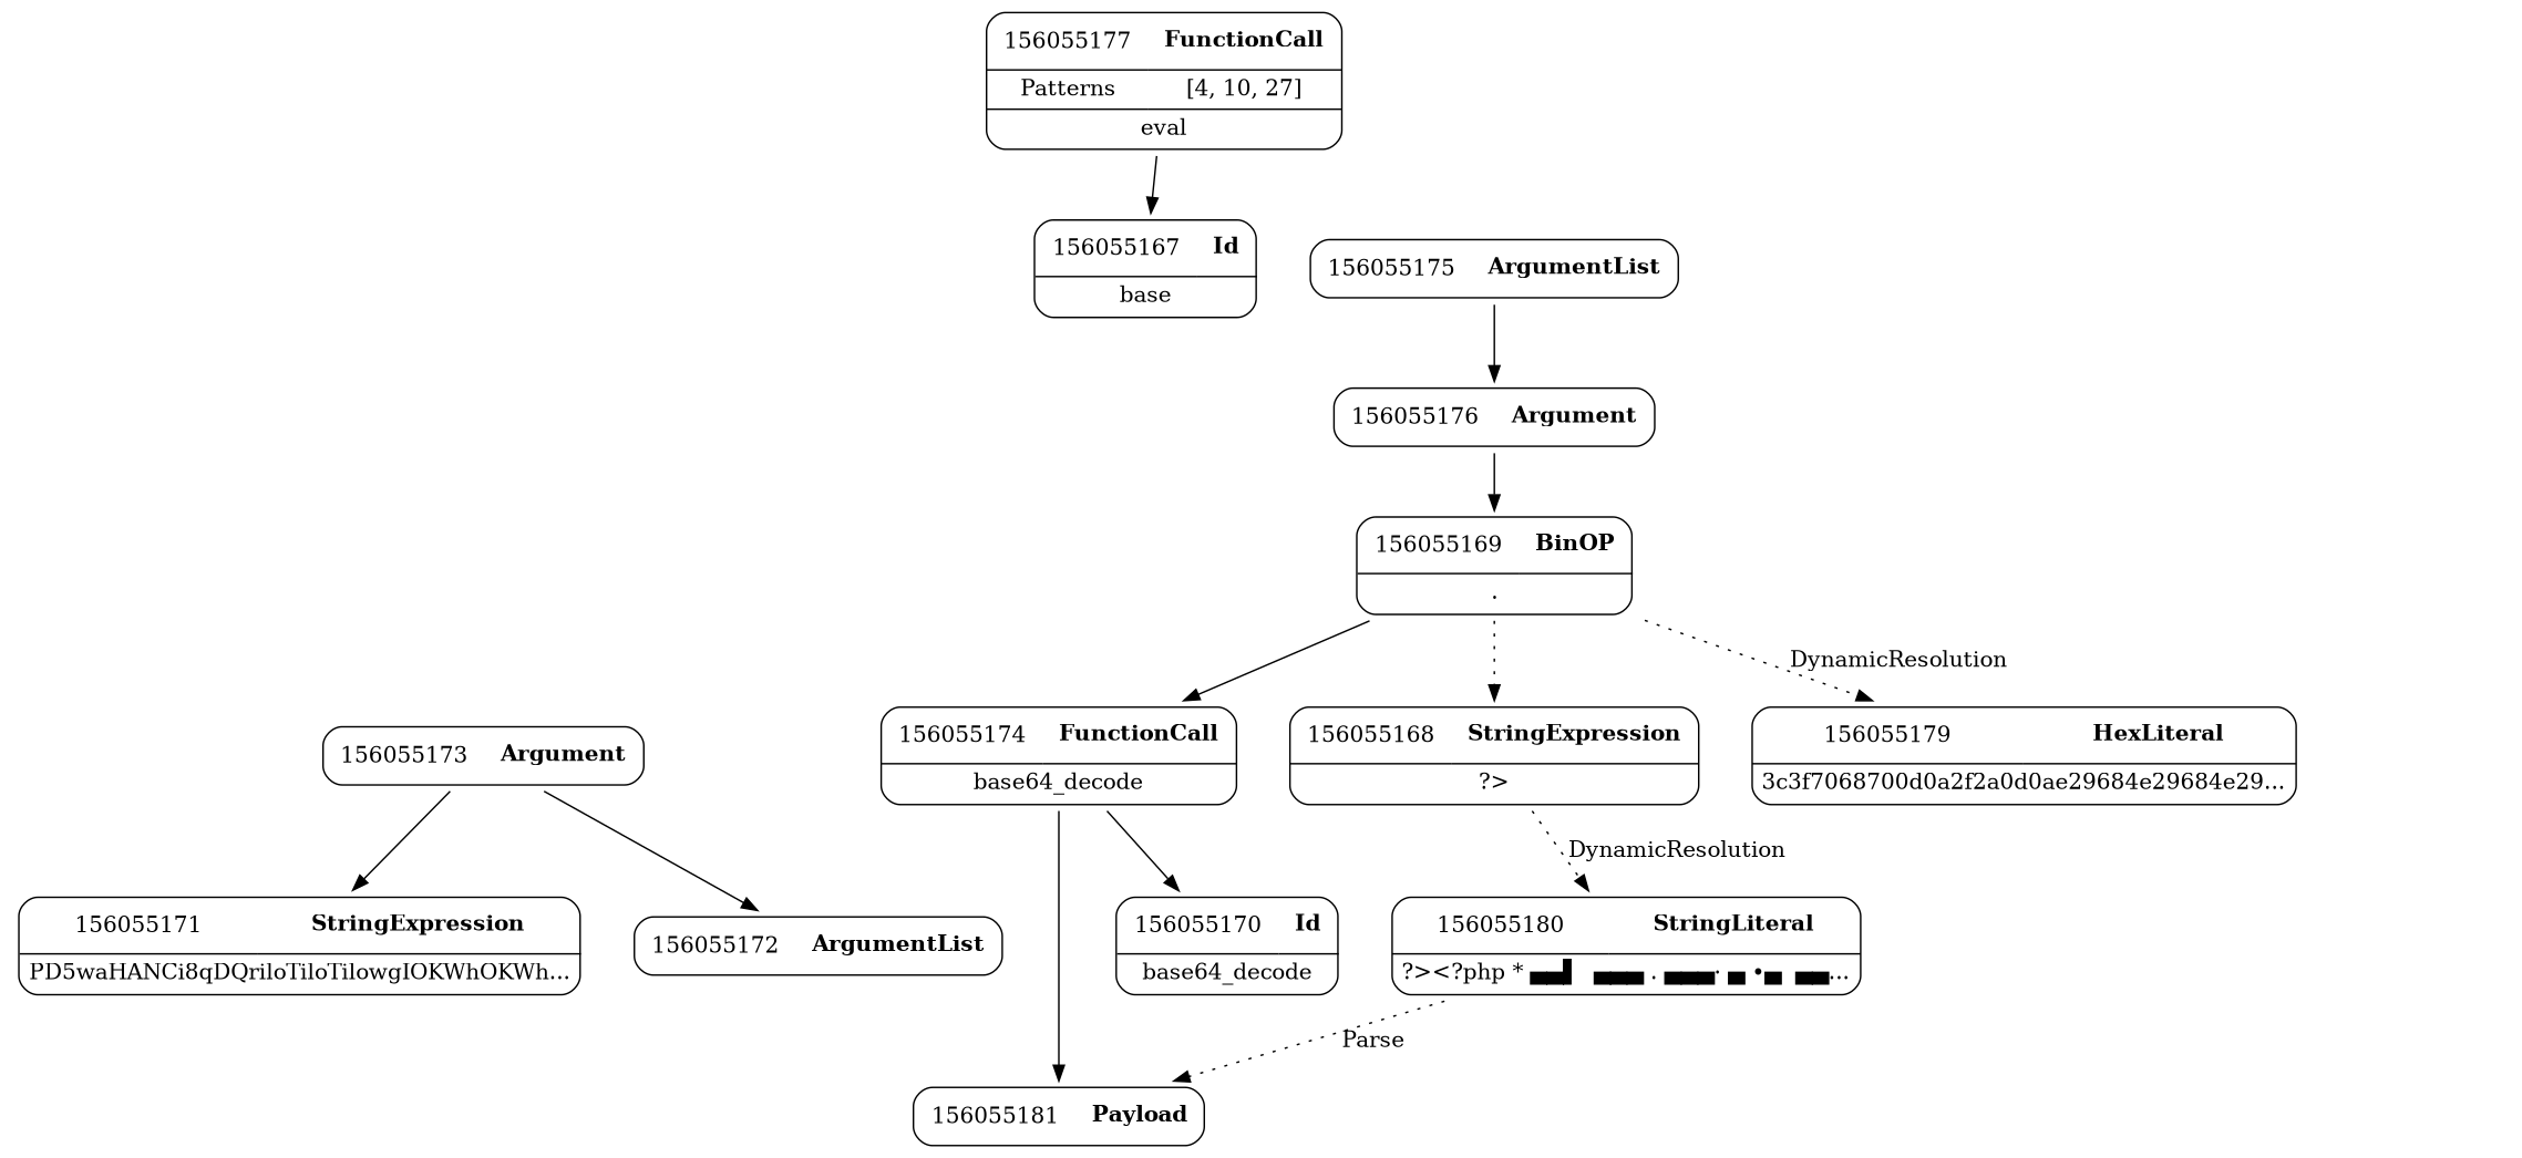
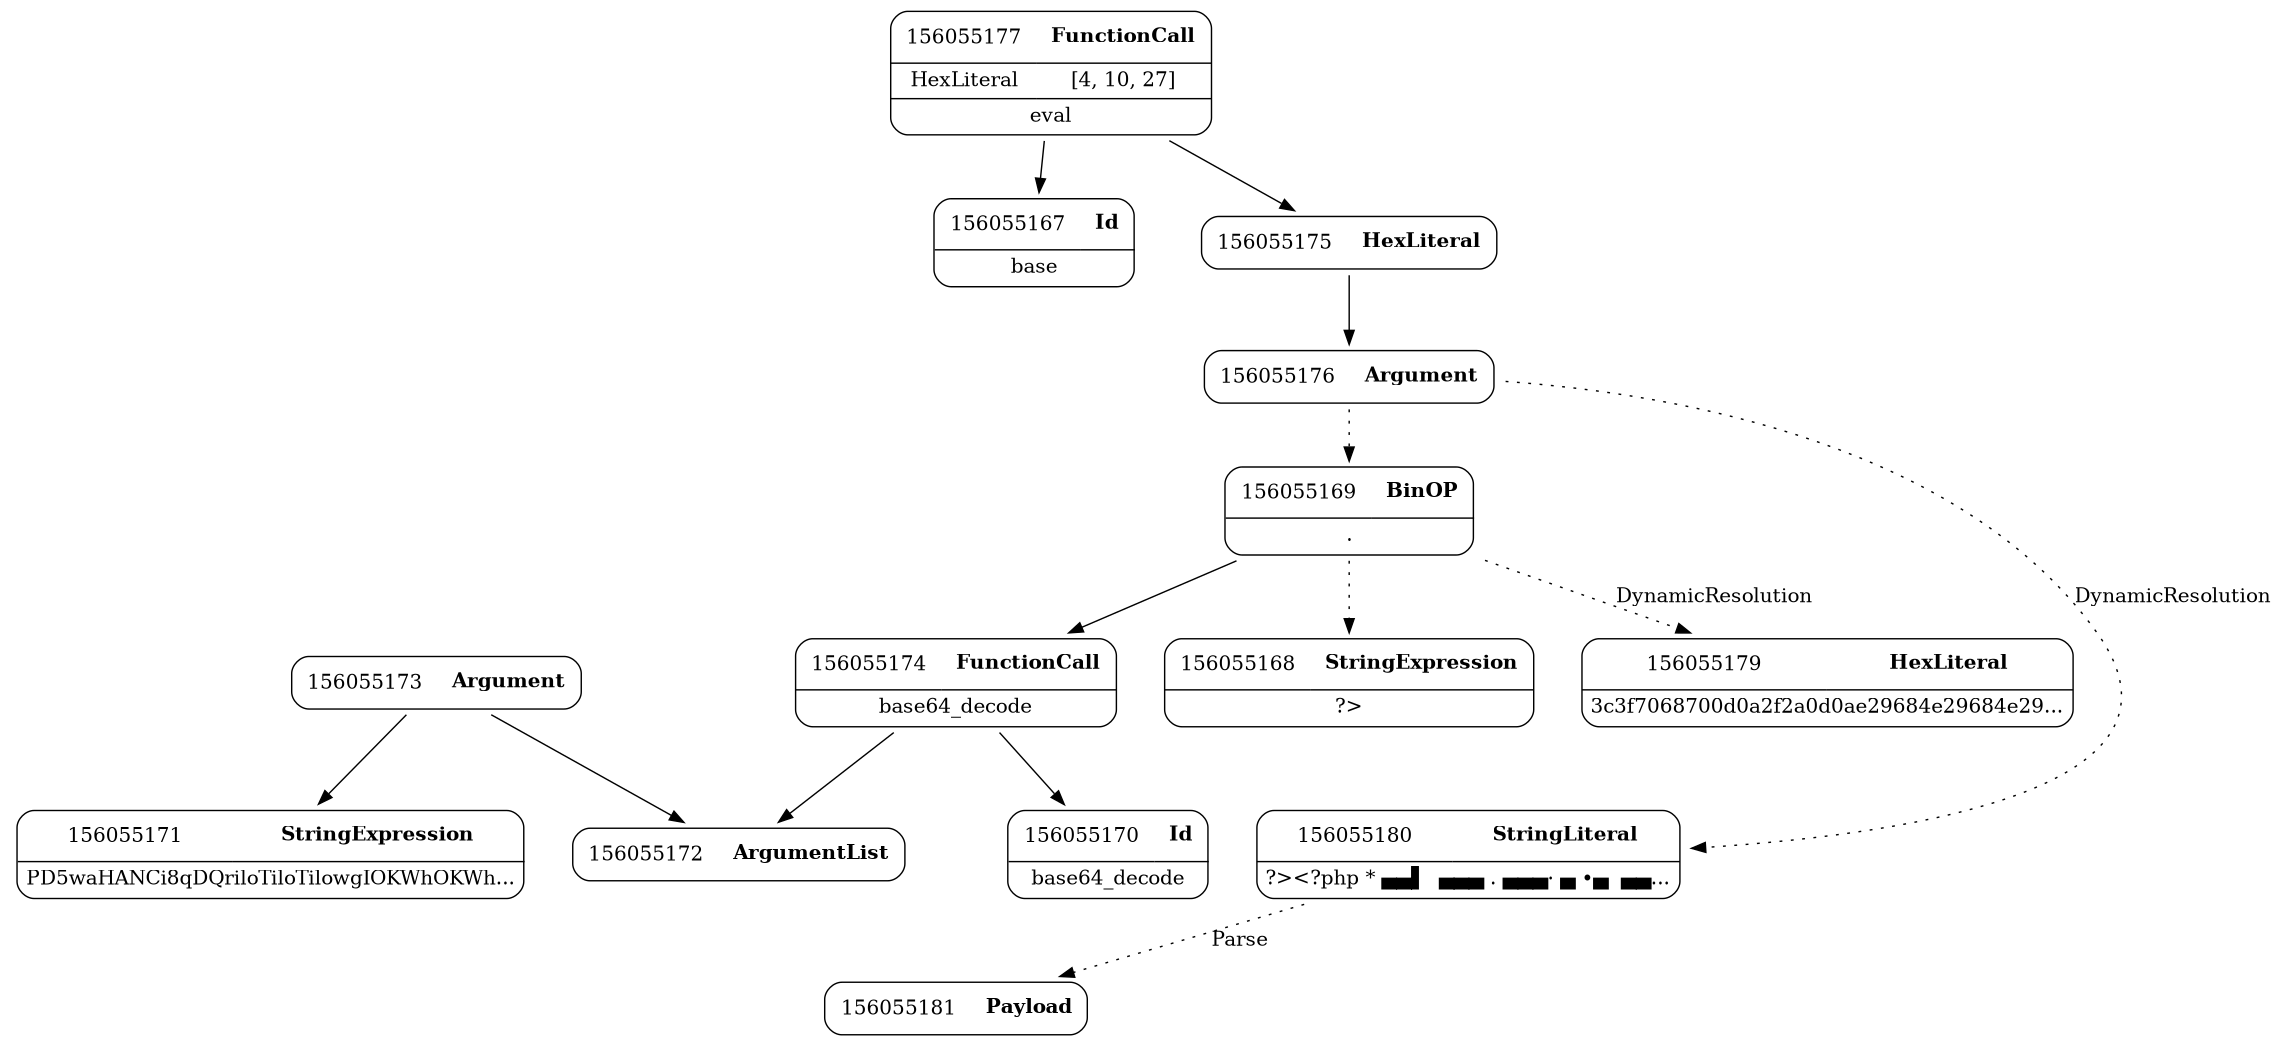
  digraph {
    node [shape=none]
    edge [weight=2]
    n1 [label=<<TABLE border='1' cellspacing='0' cellpadding='10' style='rounded' ><TR><TD border='0'>156055181</TD><TD border='0'><B>Payload</B></TD></TR></TABLE>>]
    n2 [label=<<TABLE border='1' cellspacing='0' cellpadding='10' style='rounded' ><TR><TD border='0'>156055180</TD><TD border='0'><B>StringLiteral</B></TD></TR><HR/><TR><TD border='0' cellpadding='5' colspan='2'>?&gt;&lt;?php * ▄▄▌  ▄▄▄ . ▄▄▄· ▄ •▄  ▄▄...</TD></TR></TABLE>>]
-   n3 [label=<<TABLE border='1' cellspacing='0' cellpadding='10' style='rounded' ><TR><TD border='0'>156055177</TD><TD border='0'><B>FunctionCall</B></TD></TR><HR/><TR><TD border='0' cellpadding='5'>Patterns</TD><TD border='0' cellpadding='5'>[4, 10, 27]</TD></TR><HR/><TR><TD border='0' cellpadding='5' colspan='2'>eval</TD></TR></TABLE>>]
+   n3 [label=<<TABLE border='1' cellspacing='0' cellpadding='10' style='rounded' ><TR><TD border='0'>156055177</TD><TD border='0'><B>FunctionCall</B></TD></TR><HR/><TR><TD border='0' cellpadding='5'>HexLiteral</TD><TD border='0' cellpadding='5'>[4, 10, 27]</TD></TR><HR/><TR><TD border='0' cellpadding='5' colspan='2'>eval</TD></TR></TABLE>>]
    n4 [label=<<TABLE border='1' cellspacing='0' cellpadding='10' style='rounded' ><TR><TD border='0'>156055167</TD><TD border='0'><B>Id</B></TD></TR><HR/><TR><TD border='0' cellpadding='5' colspan='2'>base</TD></TR></TABLE>>]
-   n5 [label=<<TABLE border='1' cellspacing='0' cellpadding='10' style='rounded' ><TR><TD border='0'>156055175</TD><TD border='0'><B>ArgumentList</B></TD></TR></TABLE>>]
+   n5 [label=<<TABLE border='1' cellspacing='0' cellpadding='10' style='rounded' ><TR><TD border='0'>156055175</TD><TD border='0'><B>HexLiteral</B></TD></TR></TABLE>>]
    n6 [label=<<TABLE border='1' cellspacing='0' cellpadding='10' style='rounded' ><TR><TD border='0'>156055176</TD><TD border='0'><B>Argument</B></TD></TR></TABLE>>]
    n7 [label=<<TABLE border='1' cellspacing='0' cellpadding='10' style='rounded' ><TR><TD border='0'>156055169</TD><TD border='0'><B>BinOP</B></TD></TR><HR/><TR><TD border='0' cellpadding='5' colspan='2'>.</TD></TR></TABLE>>]
    n8 [label=<<TABLE border='1' cellspacing='0' cellpadding='10' style='rounded' ><TR><TD border='0'>156055179</TD><TD border='0'><B>HexLiteral</B></TD></TR><HR/><TR><TD border='0' cellpadding='5' colspan='2'>3c3f7068700d0a2f2a0d0ae29684e29684e29...</TD></TR></TABLE>>]
    n9 [label=<<TABLE border='1' cellspacing='0' cellpadding='10' style='rounded' ><TR><TD border='0'>156055174</TD><TD border='0'><B>FunctionCall</B></TD></TR><HR/><TR><TD border='0' cellpadding='5' colspan='2'>base64_decode</TD></TR></TABLE>>]
    n10 [label=<<TABLE border='1' cellspacing='0' cellpadding='10' style='rounded' ><TR><TD border='0'>156055168</TD><TD border='0'><B>StringExpression</B></TD></TR><HR/><TR><TD border='0' cellpadding='5' colspan='2'>?&gt;</TD></TR></TABLE>>]
    n11 [label=<<TABLE border='1' cellspacing='0' cellpadding='10' style='rounded' ><TR><TD border='0'>156055172</TD><TD border='0'><B>ArgumentList</B></TD></TR></TABLE>>]
    n12 [label=<<TABLE border='1' cellspacing='0' cellpadding='10' style='rounded' ><TR><TD border='0'>156055170</TD><TD border='0'><B>Id</B></TD></TR><HR/><TR><TD border='0' cellpadding='5' colspan='2'>base64_decode</TD></TR></TABLE>>]
    n13 [label=<<TABLE border='1' cellspacing='0' cellpadding='10' style='rounded' ><TR><TD border='0'>156055173</TD><TD border='0'><B>Argument</B></TD></TR></TABLE>>]
    n14 [label=<<TABLE border='1' cellspacing='0' cellpadding='10' style='rounded' ><TR><TD border='0'>156055171</TD><TD border='0'><B>StringExpression</B></TD></TR><HR/><TR><TD border='0' cellpadding='5' colspan='2'>PD5waHANCi8qDQriloTiloTilowgIOKWhOKWh...</TD></TR></TABLE>>]
    n2 -> n1 [label=Parse style=dotted weight=""]
    n3 -> n4
+   n3 -> n5
    n5 -> n6
-   n10 -> n2 [label=DynamicResolution style=dotted weight=""]
-   n6 -> n7
+   n6 -> n2 [label=DynamicResolution style=dotted weight=""]
+   n6 -> n7 [style=dotted]
    n7 -> n8 [label=DynamicResolution style=dotted weight=""]
    n7 -> n9
    n7 -> n10 [style=dotted]
-   n9 -> n1
+   n9 -> n11
    n9 -> n12
    n13 -> n11
    n13 -> n14
  }
